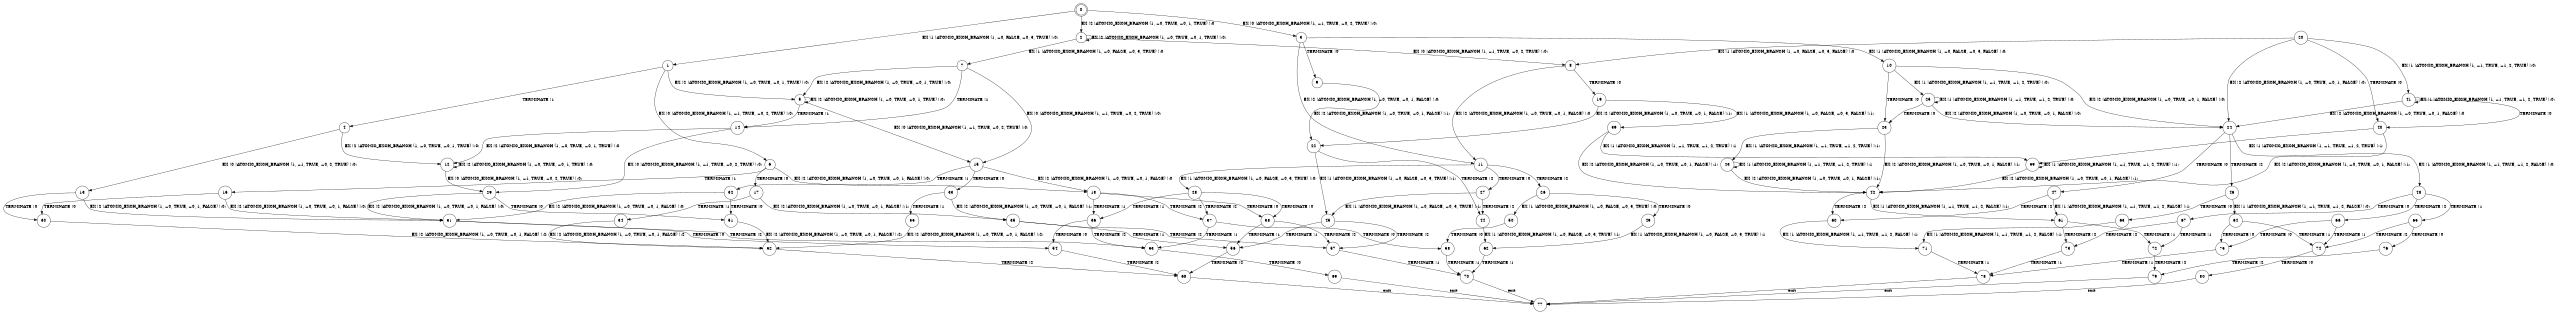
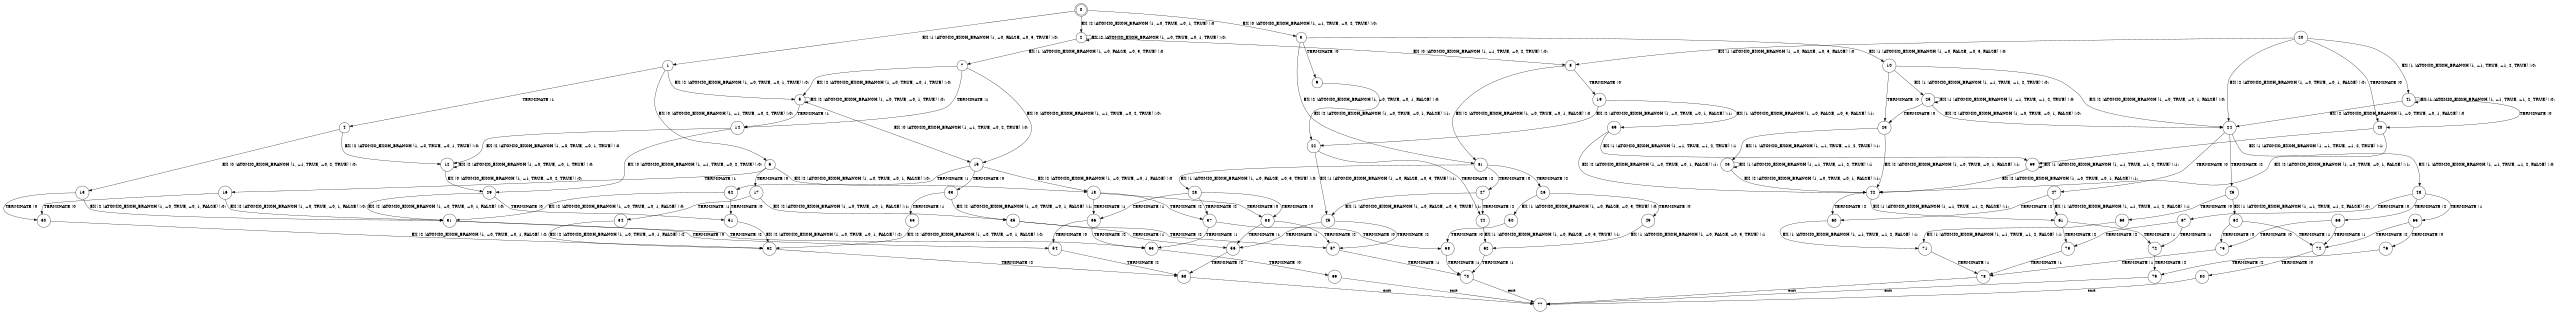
  digraph {
    node [shape=circle]
    0 [peripheries=2]
    1
    2
    3
    4
    5
    6
    7
    8
    9
    10
-   11
+   11 [label=81]
    12
    13
    14
    15
    16
    17
    18
    19
    22
    23
    24
    25
    26
    27
    28
    29
    30
    31
    32
    33
    34
    35
    36
    37
    38
    39
    20
    40
    41
    44
    45
    42
    43
    46
    47
    48
    49
    50
    51
    52
    53
    54
    55
    56
    57
    58
    59
    60
    61
    62
    63
    64
    65
    66
    67
    68
    69
    70
    71
    72
    73
    74
    75
    76
    77
    78
    79
    80
    0 -> 1 [label="EX !1 !ATOMIC_EXCH_BRANCH (1, +0, FALSE, +0, 3, TRUE) !:0:"]
    0 -> 2 [label="EX !2 !ATOMIC_EXCH_BRANCH (1, +0, TRUE, +0, 1, TRUE) !:0:"]
    0 -> 3 [label="EX !0 !ATOMIC_EXCH_BRANCH (1, +1, TRUE, +0, 2, TRUE) !:0:"]
    1 -> 4 [label="TERMINATE !1"]
    1 -> 5 [label="EX !2 !ATOMIC_EXCH_BRANCH (1, +0, TRUE, +0, 1, TRUE) !:0:"]
    1 -> 6 [label="EX !0 !ATOMIC_EXCH_BRANCH (1, +1, TRUE, +0, 2, TRUE) !:0:"]
    2 -> 2 [label="EX !2 !ATOMIC_EXCH_BRANCH (1, +0, TRUE, +0, 1, TRUE) !:0:"]
    2 -> 7 [label="EX !1 !ATOMIC_EXCH_BRANCH (1, +0, FALSE, +0, 3, TRUE) !:0:"]
    2 -> 8 [label="EX !0 !ATOMIC_EXCH_BRANCH (1, +1, TRUE, +0, 2, TRUE) !:0:"]
    3 -> 9 [label="TERMINATE !0"]
    3 -> 10 [label="EX !1 !ATOMIC_EXCH_BRANCH (1, +0, FALSE, +0, 3, FALSE) !:0:"]
    3 -> 11 [label="EX !2 !ATOMIC_EXCH_BRANCH (1, +0, TRUE, +0, 1, FALSE) !:0:"]
    4 -> 12 [label="EX !2 !ATOMIC_EXCH_BRANCH (1, +0, TRUE, +0, 1, TRUE) !:0:"]
    4 -> 13 [label="EX !0 !ATOMIC_EXCH_BRANCH (1, +1, TRUE, +0, 2, TRUE) !:0:"]
    5 -> 5 [label="EX !2 !ATOMIC_EXCH_BRANCH (1, +0, TRUE, +0, 1, TRUE) !:0:"]
    5 -> 14 [label="TERMINATE !1"]
    5 -> 15 [label="EX !0 !ATOMIC_EXCH_BRANCH (1, +1, TRUE, +0, 2, TRUE) !:0:"]
    6 -> 16 [label="TERMINATE !1"]
    6 -> 17 [label="TERMINATE !0"]
    6 -> 18 [label="EX !2 !ATOMIC_EXCH_BRANCH (1, +0, TRUE, +0, 1, FALSE) !:0:"]
    7 -> 5 [label="EX !2 !ATOMIC_EXCH_BRANCH (1, +0, TRUE, +0, 1, TRUE) !:0:"]
    7 -> 14 [label="TERMINATE !1"]
    7 -> 15 [label="EX !0 !ATOMIC_EXCH_BRANCH (1, +1, TRUE, +0, 2, TRUE) !:0:"]
    8 -> 11 [label="EX !2 !ATOMIC_EXCH_BRANCH (1, +0, TRUE, +0, 1, FALSE) !:0:"]
    8 -> 19 [label="TERMINATE !0"]
    9 -> 22 [label="EX !2 !ATOMIC_EXCH_BRANCH (1, +0, TRUE, +0, 1, FALSE) !:1:"]
    10 -> 23 [label="TERMINATE !0"]
    10 -> 24 [label="EX !2 !ATOMIC_EXCH_BRANCH (1, +0, TRUE, +0, 1, FALSE) !:0:"]
    10 -> 25 [label="EX !1 !ATOMIC_EXCH_BRANCH (1, +1, TRUE, +1, 2, TRUE) !:0:"]
    11 -> 26 [label="TERMINATE !2"]
    11 -> 27 [label="TERMINATE !0"]
    11 -> 28 [label="EX !1 !ATOMIC_EXCH_BRANCH (1, +0, FALSE, +0, 3, TRUE) !:0:"]
    12 -> 12 [label="EX !2 !ATOMIC_EXCH_BRANCH (1, +0, TRUE, +0, 1, TRUE) !:0:"]
    12 -> 29 [label="EX !0 !ATOMIC_EXCH_BRANCH (1, +1, TRUE, +0, 2, TRUE) !:0:"]
    13 -> 30 [label="TERMINATE !0"]
    13 -> 31 [label="EX !2 !ATOMIC_EXCH_BRANCH (1, +0, TRUE, +0, 1, FALSE) !:0:"]
    14 -> 12 [label="EX !2 !ATOMIC_EXCH_BRANCH (1, +0, TRUE, +0, 1, TRUE) !:0:"]
    14 -> 29 [label="EX !0 !ATOMIC_EXCH_BRANCH (1, +1, TRUE, +0, 2, TRUE) !:0:"]
    15 -> 18 [label="EX !2 !ATOMIC_EXCH_BRANCH (1, +0, TRUE, +0, 1, FALSE) !:0:"]
    15 -> 32 [label="TERMINATE !1"]
    15 -> 33 [label="TERMINATE !0"]
    16 -> 30 [label="TERMINATE !0"]
    16 -> 31 [label="EX !2 !ATOMIC_EXCH_BRANCH (1, +0, TRUE, +0, 1, FALSE) !:0:"]
    17 -> 34 [label="TERMINATE !1"]
    17 -> 35 [label="EX !2 !ATOMIC_EXCH_BRANCH (1, +0, TRUE, +0, 1, FALSE) !:1:"]
    18 -> 36 [label="TERMINATE !1"]
    18 -> 37 [label="TERMINATE !2"]
    18 -> 38 [label="TERMINATE !0"]
    19 -> 22 [label="EX !2 !ATOMIC_EXCH_BRANCH (1, +0, TRUE, +0, 1, FALSE) !:1:"]
    19 -> 39 [label="EX !1 !ATOMIC_EXCH_BRANCH (1, +0, FALSE, +0, 3, FALSE) !:1:"]
    22 -> 44 [label="TERMINATE !2"]
    22 -> 45 [label="EX !1 !ATOMIC_EXCH_BRANCH (1, +0, FALSE, +0, 3, TRUE) !:1:"]
    23 -> 42 [label="EX !2 !ATOMIC_EXCH_BRANCH (1, +0, TRUE, +0, 1, FALSE) !:1:"]
    23 -> 43 [label="EX !1 !ATOMIC_EXCH_BRANCH (1, +1, TRUE, +1, 2, TRUE) !:1:"]
    24 -> 46 [label="TERMINATE !2"]
    24 -> 47 [label="TERMINATE !0"]
    24 -> 48 [label="EX !1 !ATOMIC_EXCH_BRANCH (1, +1, TRUE, +1, 2, FALSE) !:0:"]
    25 -> 23 [label="TERMINATE !0"]
    25 -> 24 [label="EX !2 !ATOMIC_EXCH_BRANCH (1, +0, TRUE, +0, 1, FALSE) !:0:"]
    25 -> 25 [label="EX !1 !ATOMIC_EXCH_BRANCH (1, +1, TRUE, +1, 2, TRUE) !:0:"]
    26 -> 49 [label="TERMINATE !0"]
    26 -> 50 [label="EX !1 !ATOMIC_EXCH_BRANCH (1, +0, FALSE, +0, 3, TRUE) !:0:"]
    27 -> 44 [label="TERMINATE !2"]
    27 -> 45 [label="EX !1 !ATOMIC_EXCH_BRANCH (1, +0, FALSE, +0, 3, TRUE) !:1:"]
    28 -> 36 [label="TERMINATE !1"]
    28 -> 37 [label="TERMINATE !2"]
    28 -> 38 [label="TERMINATE !0"]
    29 -> 31 [label="EX !2 !ATOMIC_EXCH_BRANCH (1, +0, TRUE, +0, 1, FALSE) !:0:"]
    29 -> 51 [label="TERMINATE !0"]
    30 -> 52 [label="EX !2 !ATOMIC_EXCH_BRANCH (1, +0, TRUE, +0, 1, FALSE) !:2:"]
    31 -> 53 [label="TERMINATE !2"]
    31 -> 54 [label="TERMINATE !0"]
    32 -> 31 [label="EX !2 !ATOMIC_EXCH_BRANCH (1, +0, TRUE, +0, 1, FALSE) !:0:"]
    32 -> 51 [label="TERMINATE !0"]
    33 -> 35 [label="EX !2 !ATOMIC_EXCH_BRANCH (1, +0, TRUE, +0, 1, FALSE) !:1:"]
    33 -> 55 [label="TERMINATE !1"]
    34 -> 52 [label="EX !2 !ATOMIC_EXCH_BRANCH (1, +0, TRUE, +0, 1, FALSE) !:2:"]
    35 -> 56 [label="TERMINATE !1"]
    35 -> 57 [label="TERMINATE !2"]
    36 -> 53 [label="TERMINATE !2"]
    36 -> 54 [label="TERMINATE !0"]
    37 -> 53 [label="TERMINATE !1"]
    37 -> 58 [label="TERMINATE !0"]
    38 -> 56 [label="TERMINATE !1"]
    38 -> 57 [label="TERMINATE !2"]
    39 -> 42 [label="EX !2 !ATOMIC_EXCH_BRANCH (1, +0, TRUE, +0, 1, FALSE) !:1:"]
    39 -> 59 [label="EX !1 !ATOMIC_EXCH_BRANCH (1, +1, TRUE, +1, 2, TRUE) !:1:"]
    20 -> 8 [label="EX !1 !ATOMIC_EXCH_BRANCH (1, +0, FALSE, +0, 3, FALSE) !:0:"]
    20 -> 24 [label="EX !2 !ATOMIC_EXCH_BRANCH (1, +0, TRUE, +0, 1, FALSE) !:0:"]
    20 -> 40 [label="TERMINATE !0"]
    20 -> 41 [label="EX !1 !ATOMIC_EXCH_BRANCH (1, +1, TRUE, +1, 2, TRUE) !:0:"]
    40 -> 42 [label="EX !2 !ATOMIC_EXCH_BRANCH (1, +0, TRUE, +0, 1, FALSE) !:1:"]
    40 -> 59 [label="EX !1 !ATOMIC_EXCH_BRANCH (1, +1, TRUE, +1, 2, TRUE) !:1:"]
    41 -> 24 [label="EX !2 !ATOMIC_EXCH_BRANCH (1, +0, TRUE, +0, 1, FALSE) !:0:"]
    41 -> 40 [label="TERMINATE !0"]
    41 -> 41 [label="EX !1 !ATOMIC_EXCH_BRANCH (1, +1, TRUE, +1, 2, TRUE) !:0:"]
    44 -> 62 [label="EX !1 !ATOMIC_EXCH_BRANCH (1, +0, FALSE, +0, 3, TRUE) !:1:"]
    45 -> 56 [label="TERMINATE !1"]
    45 -> 57 [label="TERMINATE !2"]
    42 -> 60 [label="TERMINATE !2"]
    42 -> 61 [label="EX !1 !ATOMIC_EXCH_BRANCH (1, +1, TRUE, +1, 2, FALSE) !:1:"]
    43 -> 42 [label="EX !2 !ATOMIC_EXCH_BRANCH (1, +0, TRUE, +0, 1, FALSE) !:1:"]
    43 -> 43 [label="EX !1 !ATOMIC_EXCH_BRANCH (1, +1, TRUE, +1, 2, TRUE) !:1:"]
    46 -> 63 [label="TERMINATE !0"]
    46 -> 64 [label="EX !1 !ATOMIC_EXCH_BRANCH (1, +1, TRUE, +1, 2, FALSE) !:0:"]
    47 -> 60 [label="TERMINATE !2"]
    47 -> 61 [label="EX !1 !ATOMIC_EXCH_BRANCH (1, +1, TRUE, +1, 2, FALSE) !:1:"]
    48 -> 65 [label="TERMINATE !1"]
    48 -> 66 [label="TERMINATE !2"]
    48 -> 67 [label="TERMINATE !0"]
    49 -> 62 [label="EX !1 !ATOMIC_EXCH_BRANCH (1, +0, FALSE, +0, 3, TRUE) !:1:"]
    50 -> 58 [label="TERMINATE !0"]
    51 -> 52 [label="EX !2 !ATOMIC_EXCH_BRANCH (1, +0, TRUE, +0, 1, FALSE) !:2:"]
    52 -> 68 [label="TERMINATE !2"]
    53 -> 69 [label="TERMINATE !0"]
    54 -> 68 [label="TERMINATE !2"]
    55 -> 52 [label="EX !2 !ATOMIC_EXCH_BRANCH (1, +0, TRUE, +0, 1, FALSE) !:2:"]
    56 -> 68 [label="TERMINATE !2"]
    57 -> 70 [label="TERMINATE !1"]
    58 -> 70 [label="TERMINATE !1"]
    59 -> 42 [label="EX !2 !ATOMIC_EXCH_BRANCH (1, +0, TRUE, +0, 1, FALSE) !:1:"]
    59 -> 59 [label="EX !1 !ATOMIC_EXCH_BRANCH (1, +1, TRUE, +1, 2, TRUE) !:1:"]
    60 -> 71 [label="EX !1 !ATOMIC_EXCH_BRANCH (1, +1, TRUE, +1, 2, FALSE) !:1:"]
    61 -> 72 [label="TERMINATE !1"]
    61 -> 73 [label="TERMINATE !2"]
    62 -> 70 [label="TERMINATE !1"]
    63 -> 71 [label="EX !1 !ATOMIC_EXCH_BRANCH (1, +1, TRUE, +1, 2, FALSE) !:1:"]
    64 -> 74 [label="TERMINATE !1"]
    64 -> 75 [label="TERMINATE !0"]
    65 -> 74 [label="TERMINATE !2"]
    65 -> 76 [label="TERMINATE !0"]
    66 -> 74 [label="TERMINATE !1"]
    66 -> 75 [label="TERMINATE !0"]
    67 -> 72 [label="TERMINATE !1"]
    67 -> 73 [label="TERMINATE !2"]
    68 -> 77 [label=exit]
    69 -> 77 [label=exit]
    70 -> 77 [label=exit]
    71 -> 78 [label="TERMINATE !1"]
    72 -> 79 [label="TERMINATE !2"]
    73 -> 78 [label="TERMINATE !1"]
    74 -> 80 [label="TERMINATE !0"]
    75 -> 78 [label="TERMINATE !1"]
    76 -> 79 [label="TERMINATE !2"]
    78 -> 77 [label=exit]
    79 -> 77 [label=exit]
    80 -> 77 [label=exit]
  }
